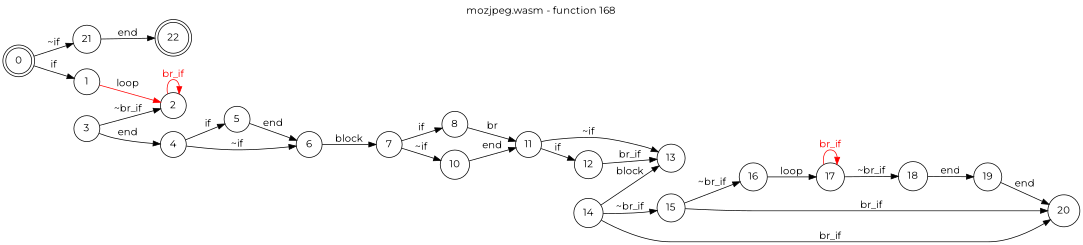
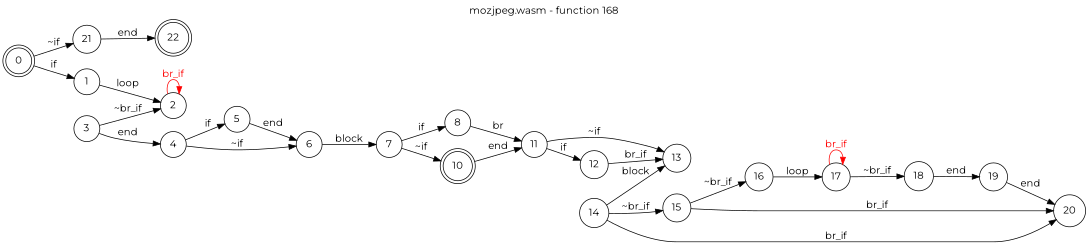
  digraph {
    fontname=Montserrat
    label="mozjpeg.wasm - function 168"
    labelfontcolor=black
    labelfontname=Helvetica
    labelfontsize=16
    labelloc=t
    rankdir=LR
    node [fontname=Montserrat shape=circle]
    edge [fontname=Montserrat]
    0 [shape=doublecircle]
    1
    21
    2
    22 [shape=doublecircle]
    3
    4
    5
    6
    7
    8
-   10
+   10 [shape=doublecircle]
    11
    12
    13
    14
    15
    20
    16
    17
    18
    19
    0 -> 1 [label=if]
    0 -> 21 [label="~if"]
-   1 -> 2 [label=loop color=red]
+   1 -> 2 [label=loop]
    21 -> 22 [label=end]
    2 -> 2 [color=red fontcolor=red label=br_if]
    3 -> 2 [label="~br_if"]
    3 -> 4 [label=end]
    4 -> 5 [label=if]
    4 -> 6 [label="~if"]
    5 -> 6 [label=end]
    6 -> 7 [label=block]
    7 -> 8 [label=if]
    7 -> 10 [label="~if"]
    8 -> 11 [label=br]
    10 -> 11 [label=end]
    11 -> 12 [label=if]
    11 -> 13 [label="~if"]
    12 -> 13 [label=br_if]
    14 -> 13 [label=block]
    14 -> 15 [label="~br_if"]
    14 -> 20 [label=br_if]
    15 -> 20 [label=br_if]
    15 -> 16 [label="~br_if"]
    16 -> 17 [label=loop]
    17 -> 17 [color=red fontcolor=red label=br_if]
    17 -> 18 [label="~br_if"]
    18 -> 19 [label=end]
    19 -> 20 [label=end]
  }
